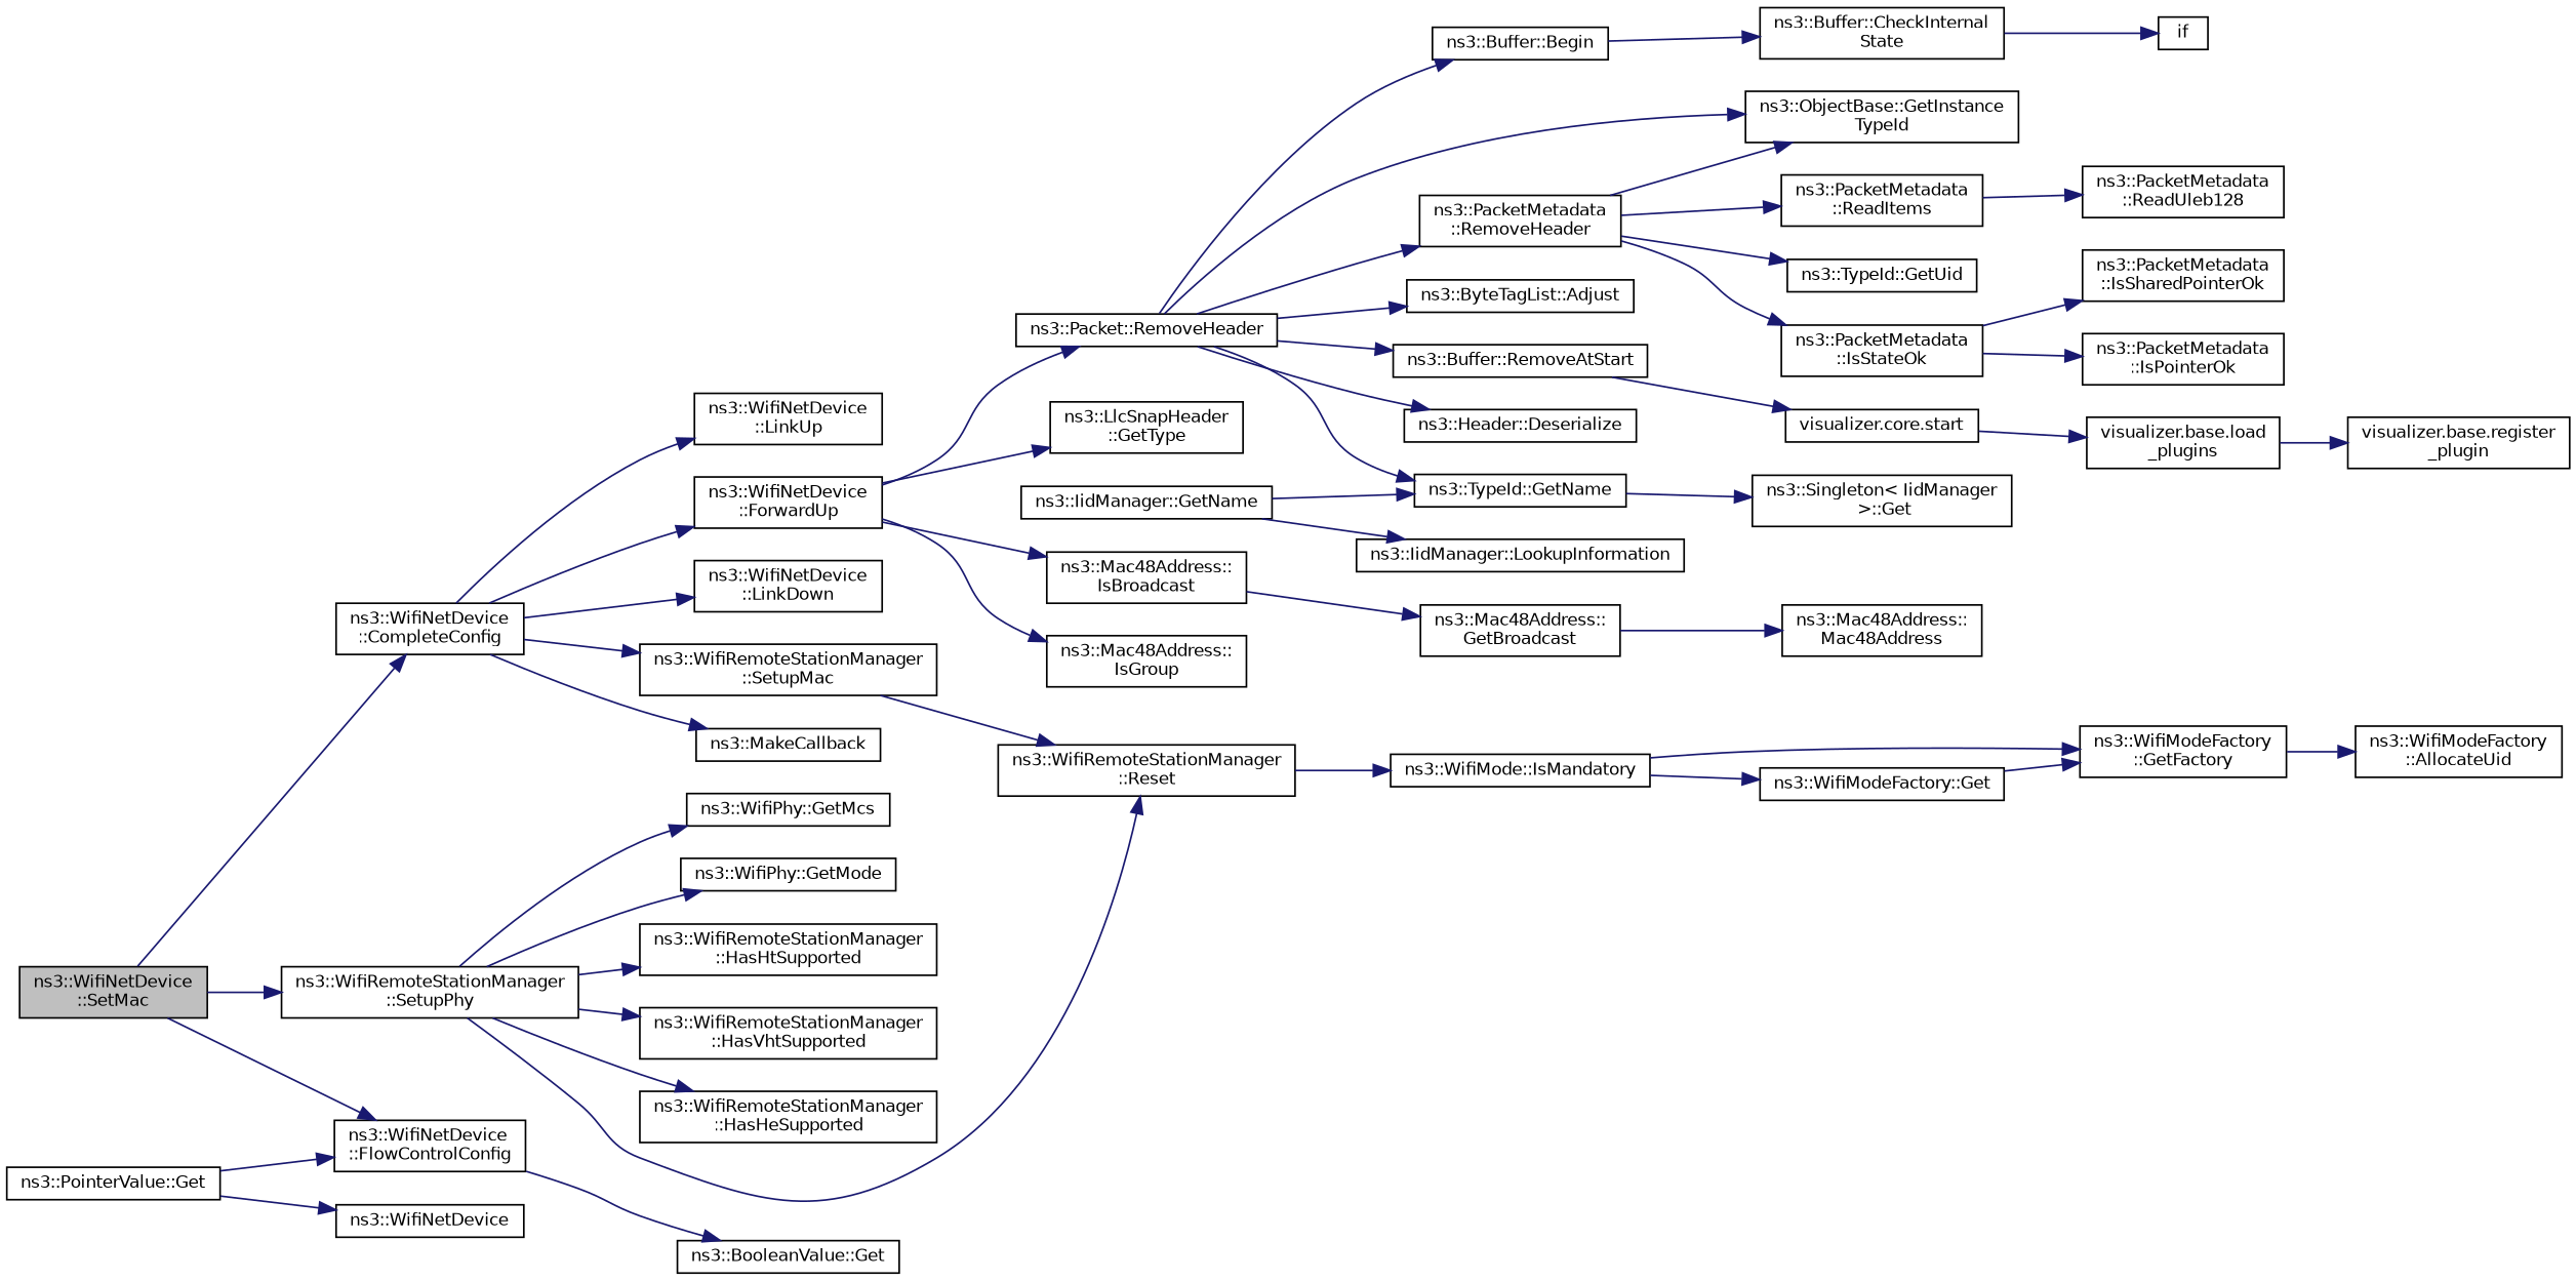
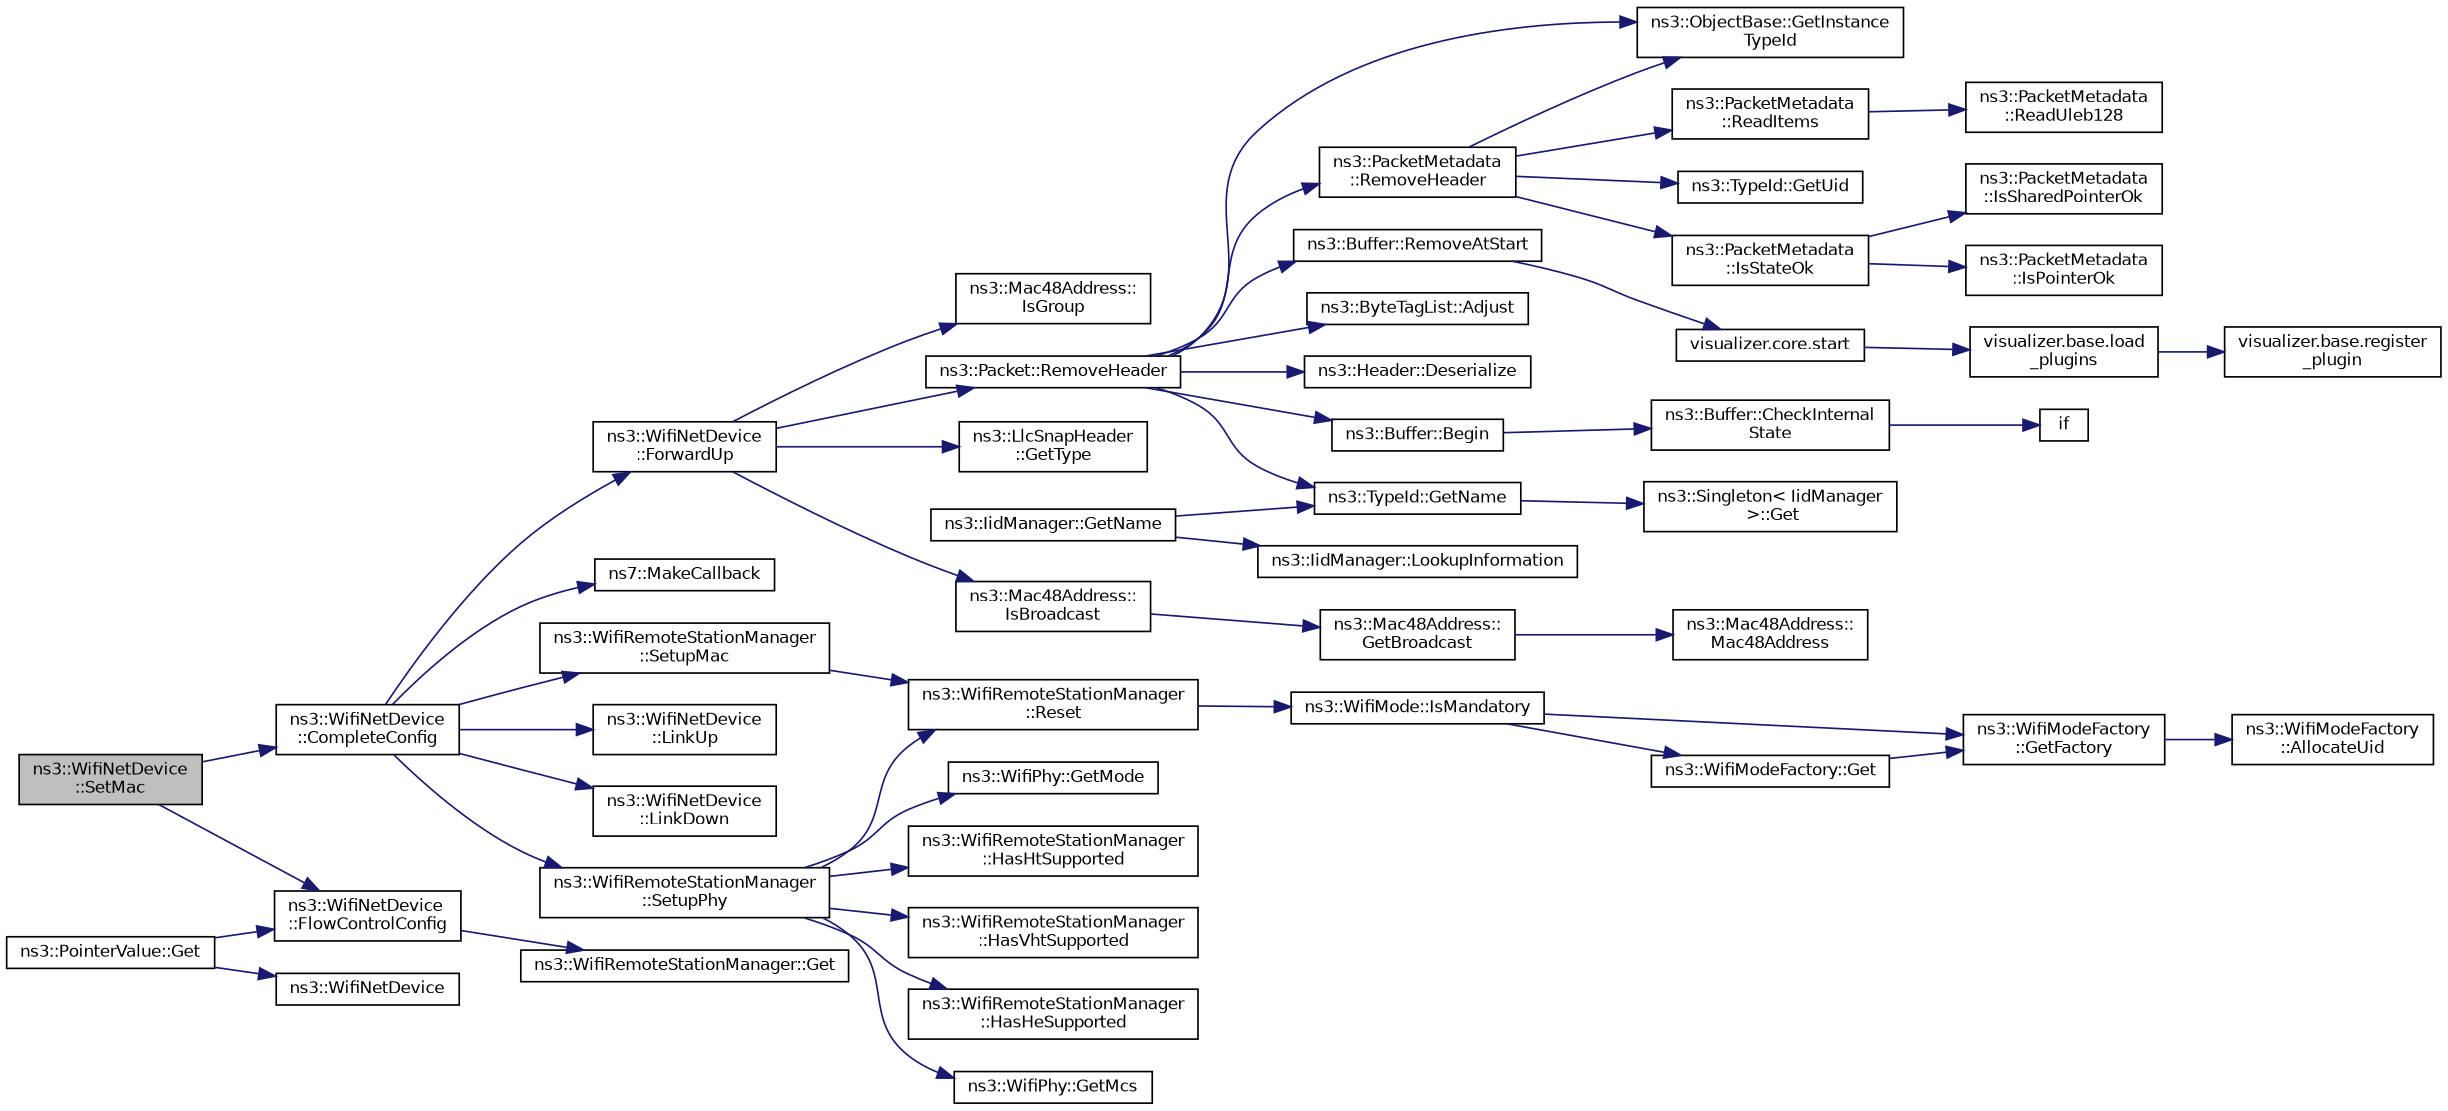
  digraph {
    rankdir=LR
    node [color=black fillcolor=white fontname=Helvetica fontsize=10 shape=record style=filled]
    edge [color=midnightblue fontname=Helvetica fontsize=10 labelfontname=Helvetica labelfontsize=10 style=solid]
    n1 [fillcolor=grey75 fontcolor=black height=0.2 label="ns3::WifiNetDevice\l::SetMac" width=0.4]
    n2 [height=0.2 label="ns3::WifiNetDevice\l::CompleteConfig" width=0.4]
    n3 [height=0.2 label="ns3::WifiNetDevice\l::FlowControlConfig" width=0.4]
-   n4 [height=0.2 label="ns3::MakeCallback" width=0.4]
+   n4 [height=0.2 label="ns7::MakeCallback" width=0.4]
    n5 [height=0.2 label="ns3::WifiNetDevice\l::ForwardUp" width=0.4]
    n6 [height=0.2 label="ns3::WifiNetDevice\l::LinkUp" width=0.4]
    n7 [height=0.2 label="ns3::WifiNetDevice\l::LinkDown" width=0.4]
    n8 [height=0.2 label="ns3::WifiRemoteStationManager\l::SetupPhy" width=0.4]
    n9 [height=0.2 label="ns3::WifiRemoteStationManager\l::SetupMac" width=0.4]
-   n10 [height=0.2 label="ns3::BooleanValue::Get" width=0.4]
+   n10 [height=0.2 label="ns3::WifiRemoteStationManager::Get" width=0.4]
    n11 [height=0.2 label="ns3::Mac48Address::\lIsBroadcast" width=0.4]
    n12 [height=0.2 label="ns3::Mac48Address::\lIsGroup" width=0.4]
    n13 [height=0.2 label="ns3::Packet::RemoveHeader" width=0.4]
    n14 [height=0.2 label="ns3::LlcSnapHeader\l::GetType" width=0.4]
    n15 [height=0.2 label="ns3::WifiPhy::GetMode" width=0.4]
    n16 [height=0.2 label="ns3::WifiRemoteStationManager\l::HasHtSupported" width=0.4]
    n17 [height=0.2 label="ns3::WifiRemoteStationManager\l::HasVhtSupported" width=0.4]
    n18 [height=0.2 label="ns3::WifiRemoteStationManager\l::HasHeSupported" width=0.4]
    n19 [height=0.2 label="ns3::WifiPhy::GetMcs" width=0.4]
    n20 [height=0.2 label="ns3::WifiRemoteStationManager\l::Reset" width=0.4]
    n21 [height=0.2 label="ns3::Mac48Address::\lGetBroadcast" width=0.4]
    n22 [height=0.2 label="ns3::Header::Deserialize" width=0.4]
    n23 [height=0.2 label="ns3::Buffer::Begin" width=0.4]
    n24 [height=0.2 label="ns3::ObjectBase::GetInstance\lTypeId" width=0.4]
    n25 [height=0.2 label="ns3::TypeId::GetName" width=0.4]
    n26 [height=0.2 label="ns3::Buffer::RemoveAtStart" width=0.4]
    n27 [height=0.2 label="ns3::ByteTagList::Adjust" width=0.4]
    n28 [height=0.2 label="ns3::PacketMetadata\l::RemoveHeader" width=0.4]
    n29 [height=0.2 label="ns3::Mac48Address::\lMac48Address" width=0.4]
    n30 [height=0.2 label="ns3::Buffer::CheckInternal\lState" width=0.4]
    n31 [height=0.2 label="ns3::Singleton\< IidManager\l \>::Get" width=0.4]
    n32 [height=0.2 label="visualizer.core.start" width=0.4]
    n33 [height=0.2 label="ns3::TypeId::GetUid" width=0.4]
    n34 [height=0.2 label="ns3::PacketMetadata\l::IsStateOk" width=0.4]
    n35 [height=0.2 label="ns3::PacketMetadata\l::ReadItems" width=0.4]
    n36 [height=0.2 label=if width=0.4]
    n37 [height=0.2 label="ns3::IidManager::GetName" width=0.4]
    n38 [height=0.2 label="ns3::IidManager::LookupInformation" width=0.4]
    n39 [height=0.2 label="visualizer.base.load\l_plugins" width=0.4]
    n40 [height=0.2 label="visualizer.base.register\l_plugin" width=0.4]
    n41 [height=0.2 label="ns3::PacketMetadata\l::IsPointerOk" width=0.4]
    n42 [height=0.2 label="ns3::PacketMetadata\l::IsSharedPointerOk" width=0.4]
    n43 [height=0.2 label="ns3::PacketMetadata\l::ReadUleb128" width=0.4]
    n44 [height=0.2 label="ns3::WifiMode::IsMandatory" width=0.4]
    n45 [height=0.2 label="ns3::WifiModeFactory\l::GetFactory" width=0.4]
    n46 [height=0.2 label="ns3::WifiModeFactory::Get" width=0.4]
    n47 [height=0.2 label="ns3::WifiModeFactory\l::AllocateUid" width=0.4]
    n48 [height=0.2 label="ns3::PointerValue::Get" width=0.4]
    n49 [height=0.2 label="ns3::WifiNetDevice" width=0.4]
    n1 -> n2
    n1 -> n3
    n2 -> n4
    n2 -> n5
    n2 -> n6
    n2 -> n7
-   n1 -> n8
+   n2 -> n8
    n2 -> n9
    n3 -> n10
    n5 -> n11
    n5 -> n12
    n5 -> n13
    n5 -> n14
    n8 -> n15
    n8 -> n16
    n8 -> n17
    n8 -> n18
    n8 -> n19
    n8 -> n20
    n9 -> n20
    n11 -> n21
    n13 -> n22
    n13 -> n23
    n13 -> n24
    n13 -> n25
    n13 -> n26
    n13 -> n27
    n13 -> n28
    n20 -> n44
    n21 -> n29
    n23 -> n30
    n25 -> n31
    n26 -> n32
    n28 -> n24
    n28 -> n33
    n28 -> n34
    n28 -> n35
    n30 -> n36
    n32 -> n39
    n34 -> n41
    n34 -> n42
    n35 -> n43
    n37 -> n25
    n37 -> n38
    n39 -> n40
    n44 -> n45
    n44 -> n46
    n45 -> n47
    n46 -> n45
    n48 -> n3
    n48 -> n49
  }
